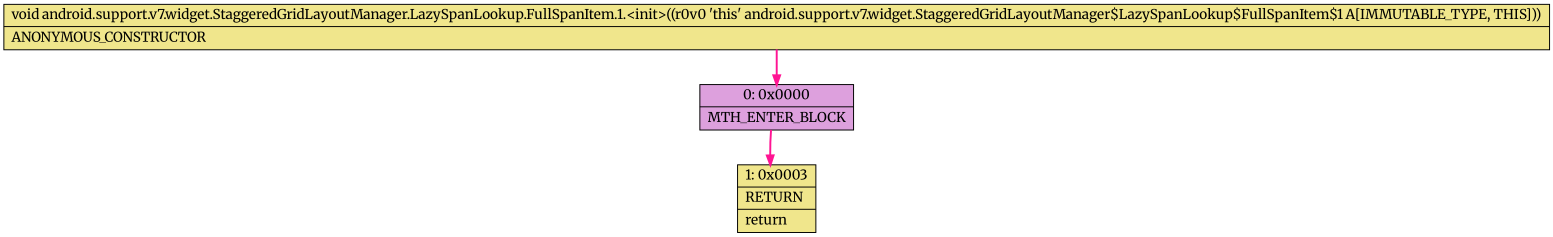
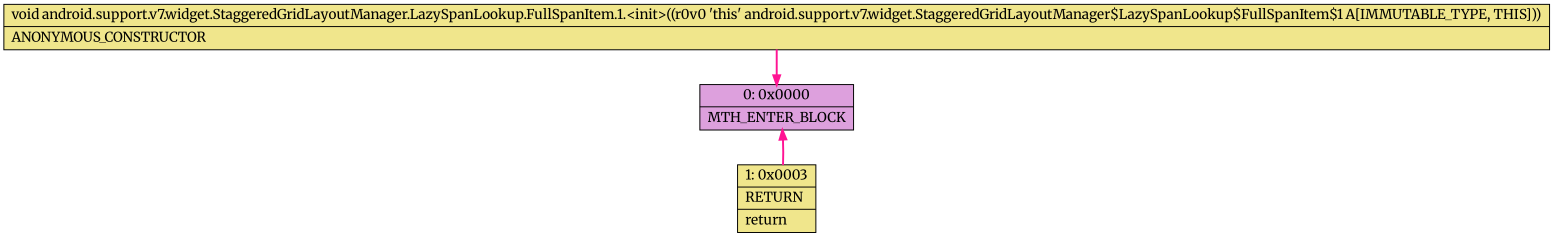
  digraph {
    fontname=Merriweather
    node [shape=record style=filled fillcolor=khaki fontname=Merriweather]
    edge [color=deeppink style=bold fontname=Merriweather]
    n1 [label="{0\:\ 0x0000|MTH_ENTER_BLOCK\l}" fillcolor=plum]
    n2 [label="{1\:\ 0x0003|RETURN\l|return\l}"]
    n3 [label="{void android.support.v7.widget.StaggeredGridLayoutManager.LazySpanLookup.FullSpanItem.1.\<init\>((r0v0 'this' android.support.v7.widget.StaggeredGridLayoutManager$LazySpanLookup$FullSpanItem$1 A[IMMUTABLE_TYPE, THIS]))  | ANONYMOUS_CONSTRUCTOR\l}"]
-   n1 -> n2
+   n2 -> n1
    n3 -> n1
  }
